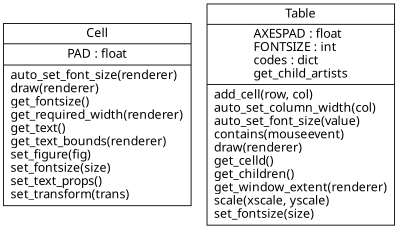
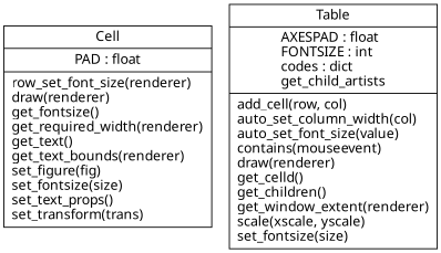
  digraph {
    rankdir=BT
    fontname="Noto Sans"
    node [color=black fontcolor=black shape=record style=solid fontname="Noto Sans"]
-   n1 [label=<{Cell|PAD : float<br ALIGN="LEFT"/>|auto_set_font_size(renderer)<br ALIGN="LEFT"/>draw(renderer)<br ALIGN="LEFT"/>get_fontsize()<br ALIGN="LEFT"/>get_required_width(renderer)<br ALIGN="LEFT"/>get_text()<br ALIGN="LEFT"/>get_text_bounds(renderer)<br ALIGN="LEFT"/>set_figure(fig)<br ALIGN="LEFT"/>set_fontsize(size)<br ALIGN="LEFT"/>set_text_props()<br ALIGN="LEFT"/>set_transform(trans)<br ALIGN="LEFT"/>}>]
+   n1 [label=<{Cell|PAD : float<br ALIGN="LEFT"/>|row_set_font_size(renderer)<br ALIGN="LEFT"/>draw(renderer)<br ALIGN="LEFT"/>get_fontsize()<br ALIGN="LEFT"/>get_required_width(renderer)<br ALIGN="LEFT"/>get_text()<br ALIGN="LEFT"/>get_text_bounds(renderer)<br ALIGN="LEFT"/>set_figure(fig)<br ALIGN="LEFT"/>set_fontsize(size)<br ALIGN="LEFT"/>set_text_props()<br ALIGN="LEFT"/>set_transform(trans)<br ALIGN="LEFT"/>}>]
    n2 [label=<{Table|AXESPAD : float<br ALIGN="LEFT"/>FONTSIZE : int<br ALIGN="LEFT"/>codes : dict<br ALIGN="LEFT"/>get_child_artists<br ALIGN="LEFT"/>|add_cell(row, col)<br ALIGN="LEFT"/>auto_set_column_width(col)<br ALIGN="LEFT"/>auto_set_font_size(value)<br ALIGN="LEFT"/>contains(mouseevent)<br ALIGN="LEFT"/>draw(renderer)<br ALIGN="LEFT"/>get_celld()<br ALIGN="LEFT"/>get_children()<br ALIGN="LEFT"/>get_window_extent(renderer)<br ALIGN="LEFT"/>scale(xscale, yscale)<br ALIGN="LEFT"/>set_fontsize(size)<br ALIGN="LEFT"/>}>]
  }
